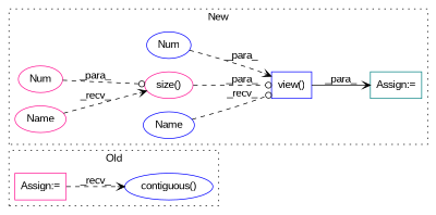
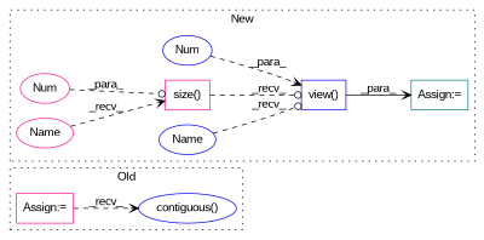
  digraph {
    fontname="Liberation Sans"
    rankdir=LR
    node [a=75 color=blue fontname="Liberation Sans" l=3 shape=ellipse]
    edge [arrowhead=vee fontname="Liberation Sans" style=dashed]
    n1 [l=32 label="contiguous()" s=2781]
    n2 [a=68 color=deeppink label="Assign:=" s=2462 shape=box]
    n3 [l="18,1" label="view()" s="4108,4153" shape=box]
    n4 [a=76 l=2 label=Num s=4129]
    n5 [a=68 color=teal label="Assign:=" s=4105 shape=box]
-   n6 [color=deeppink l="18,1" label="size()" s="4133,4152"]
+   n6 [color=deeppink l="18,1" label="size()" s="4133,4152" shape=box]
    n7 [a=76 color=deeppink l=1 label=Num s=4151]
    n8 [a=87 color=deeppink l=12 label=Name s=4133]
    n9 [a=87 l=12 label=Name s=4108]
    subgraph cluster_1 {
      label=Old
      style=dotted
      n1
      n2
    }
    subgraph cluster_2 {
      label=New
      style=dotted
      n3
      n4
      n5
      n6
      n7
      n8
      n9
    }
    n2 -> n1 [label=_recv_]
    n3 -> n5 [label=_para_ style=solid]
    n4 -> n3 [label=_para_]
-   n6 -> n3 [arrowhead=odot label=_para_]
+   n6 -> n3 [arrowhead=odot label=_recv_]
    n7 -> n6 [arrowhead=odot label=_para_]
    n8 -> n6 [label=_recv_]
    n9 -> n3 [arrowhead=odot label=_recv_]
  }
